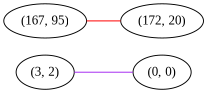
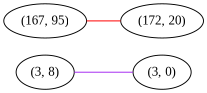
  graph {
    fontname="Liberation Serif"
    rankdir=LR
    node [fontname="Liberation Serif"]
    edge [fontname="Liberation Serif"]
-   "(3, 2)"
-   "(0, 0)"
+   "(3, 2)" [label="(3, 8)"]
+   "(0, 0)" [label="(3, 0)"]
    n3 [label="(172, 20)"]
    "(167, 95)"
    "(3, 2)" -- "(0, 0)" [color=purple weight=4]
    "(167, 95)" -- n3 [color=red weight=1]
  }
